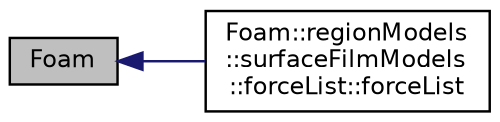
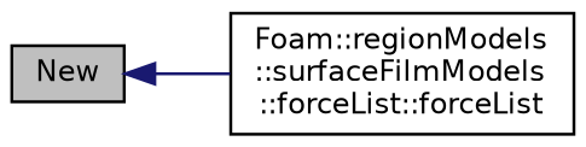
  digraph {
    rankdir=LR
    node [color=black fontname=Helvetica fontsize=10 shape=record]
-   n1 [fillcolor=grey75 fontcolor=black height=0.2 label=Foam style=filled width=0.4]
+   n1 [fillcolor=grey75 fontcolor=black height=0.2 label=New style=filled width=0.4]
    n2 [height=0.2 label="Foam::regionModels\l::surfaceFilmModels\l::forceList::forceList" width=0.4]
    n1 -> n2 [color=midnightblue dir=back fontname=Helvetica fontsize=10 labelfontname=Helvetica labelfontsize=10 style=solid]
  }
